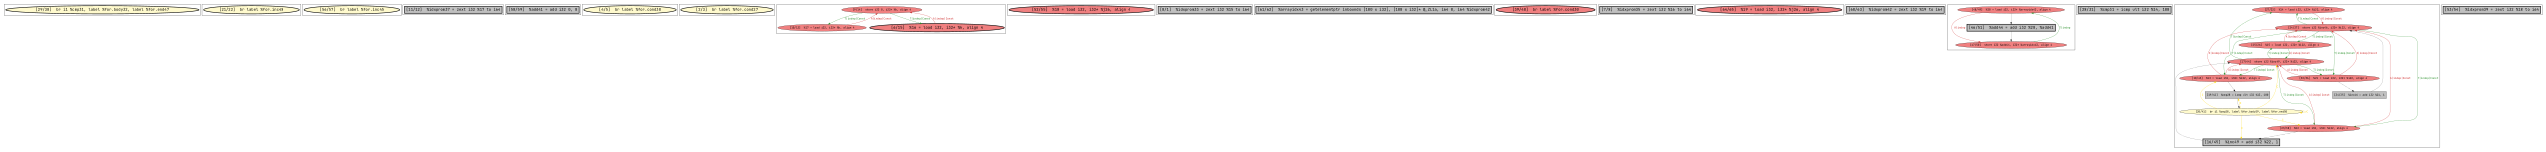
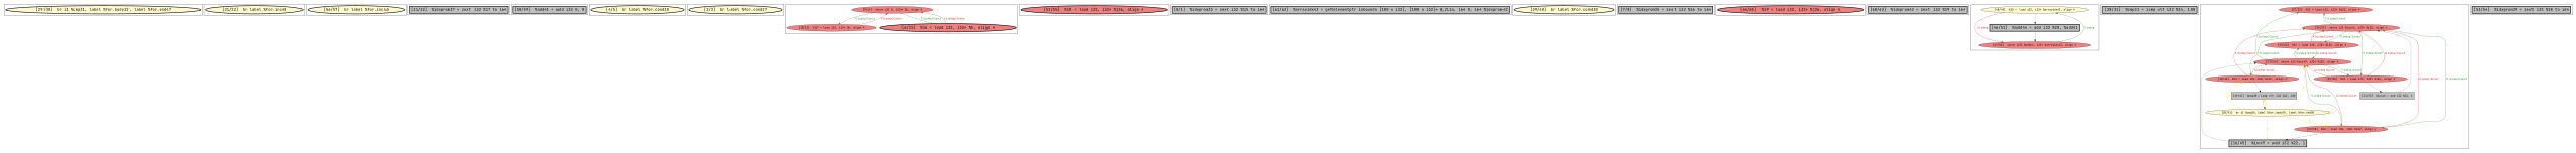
  digraph {
    fontname="JetBrains Mono"
    node [fillcolor=lightcoral fontname="JetBrains Mono" fontsize=20 penwidth=3.0 shape=ellipse style=filled]
    edge [color=forestgreen fontcolor=forestgreen fontname="JetBrains Mono" penwidth=1.0 style=solid]
    n1 [fillcolor=lemonchiffon label="[29/30]  br i1 %cmp31, label %for.body32, label %for.end47"]
    n2 [fillcolor=lemonchiffon label="[21/22]  br label %for.inc48"]
    n3 [fillcolor=lemonchiffon label="[56/57]  br label %for.inc45"]
    n4 [fillcolor=grey label="[11/12]  %idxprom37 = zext i32 %17 to i64" shape=rectangle]
    n5 [fillcolor=grey label="[58/59]  %add41 = add i32 0, 0" shape=rectangle]
    n6 [fillcolor=lemonchiffon label="[4/5]  br label %for.cond30"]
    n7 [fillcolor=lemonchiffon label="[2/3]  br label %for.cond27"]
    n8 [label="[9/14]  store i32 0, i32* %k, align 4" fontsize="" penwidth=""]
    n9 [label="[10/13]  %17 = load i32, i32* %k, align 4" fontsize="" penwidth=""]
    n10 [label="[6/15]  %16 = load i32, i32* %k, align 4"]
    n11 [label="[52/55]  %18 = load i32, i32* %j26, align 4"]
    n12 [fillcolor=grey label="[0/1]  %idxprom33 = zext i32 %15 to i64" shape=rectangle]
    n13 [fillcolor=grey label="[61/62]  %arrayidx43 = getelementptr inbounds [100 x i32], [100 x i32]* @_ZL1a, i64 0, i64 %idxprom42" shape=rectangle]
-   n14 [label="[39/40]  br label %for.cond30"]
+   n14 [fillcolor=lemonchiffon label="[39/40]  br label %for.cond30"]
    n15 [fillcolor=grey label="[7/8]  %idxprom35 = zext i32 %16 to i64" shape=rectangle]
    n16 [label="[64/65]  %19 = load i32, i32* %j26, align 4"]
    n17 [fillcolor=grey label="[60/63]  %idxprom42 = zext i32 %19 to i64" shape=rectangle]
-   n18 [label="[48/49]  %20 = load i32, i32* %arrayidx43, align 4" fontsize="" penwidth=""]
+   n18 [fillcolor=lemonchiffon label="[48/49]  %20 = load i32, i32* %arrayidx43, align 4" fontsize="" penwidth=""]
    n19 [label="[47/50]  store i32 %add44, i32* %arrayidx43, align 4" fontsize="" penwidth=""]
    n20 [fillcolor=grey label="[46/51]  %add44 = add i32 %20, %add41" shape=rectangle]
    n21 [fillcolor=grey label="[28/31]  %cmp31 = icmp ult i32 %14, 100" shape=rectangle]
    n22 [label="[27/32]  %14 = load i32, i32* %i22, align 4" fontsize="" penwidth=""]
    n23 [label="[17/44]  store i32 %inc49, i32* %i22, align 4" fontsize="" penwidth=""]
    n24 [label="[24/37]  store i32 %inc46, i32* %i22, align 4" fontsize="" penwidth=""]
    n25 [label="[18/43]  %13 = load i32, i32* %i22, align 4" fontsize="" penwidth=""]
    n26 [fillcolor=grey label="[19/42]  %cmp28 = icmp ult i32 %13, 100" shape=rectangle fontsize="" penwidth=""]
    n27 [label="[33/36]  %21 = load i32, i32* %i22, align 4" fontsize="" penwidth=""]
    n28 [fillcolor=grey label="[34/35]  %inc46 = add i32 %21, 1" shape=rectangle fontsize="" penwidth=""]
    n29 [fillcolor=lemonchiffon label="[20/41]  br i1 %cmp28, label %for.body29, label %for.end50" fontsize="" penwidth=""]
    n30 [label="[23/38]  %22 = load i32, i32* %i22, align 4" fontsize="" penwidth=""]
    n31 [fillcolor=grey label="[16/45]  %inc49 = add i32 %22, 1" shape=rectangle]
    n32 [label="[25/26]  %15 = load i32, i32* %i22, align 4" fontsize="" penwidth=""]
    n33 [fillcolor=grey label="[53/54]  %idxprom39 = zext i32 %18 to i64" shape=rectangle]
    subgraph cluster_1 {
      n1
    }
    subgraph cluster_2 {
      n2
    }
    subgraph cluster_3 {
      n3
    }
    subgraph cluster_4 {
      n4
    }
    subgraph cluster_5 {
      n5
    }
    subgraph cluster_6 {
      n6
    }
    subgraph cluster_7 {
      n7
    }
    subgraph cluster_8 {
      n8
      n9
      n10
    }
    subgraph cluster_9 {
      n11
    }
    subgraph cluster_10 {
      n12
    }
    subgraph cluster_11 {
      n13
    }
    subgraph cluster_12 {
      n14
    }
    subgraph cluster_13 {
      n15
    }
    subgraph cluster_14 {
      n16
    }
    subgraph cluster_15 {
      n17
    }
    subgraph cluster_16 {
      n18
      n19
      n20
    }
    subgraph cluster_17 {
      n21
    }
    subgraph cluster_18 {
      n22
      n23
      n24
      n25
      n26
      n27
      n28
      n29
      n30
      n31
      n32
    }
    subgraph cluster_19 {
      n33
    }
    n8 -> n9 [label="T|indep|Const"]
    n8 -> n10 [label="T|indep|Const"]
    n9 -> n8 [color=firebrick3 fontcolor=firebrick3 label="A|indep|Const"]
    n10 -> n8 [color=firebrick3 fontcolor=firebrick3 label="A|indep|Const"]
    n18 -> n19 [color=firebrick3 fontcolor=firebrick3 label="A|indep"]
    n18 -> n20 [color=black fontcolor=black penwidth=0.5]
    n19 -> n18 [label="T|indep"]
    n20 -> n19 [color=black fontcolor=black penwidth=0.5]
-   n22 -> n24 [color=firebrick3 fontcolor=firebrick3 label="A|indep|Const"]
    n23 -> n22 [label="T|indep|Const"]
-   n23 -> n25 [label="T|indep|Const"]
    n23 -> n27 [label="T|indep|Const"]
    n23 -> n30 [label="T|indep|Const"]
    n23 -> n32 [label="T|indep|Const"]
    n24 -> n22 [label="T|indep|Const"]
    n24 -> n25 [label="T|indep|Const"]
    n24 -> n27 [label="T|indep|Const"]
    n24 -> n30 [label="T|indep|Const"]
    n24 -> n32 [label="T|indep|Const"]
    n25 -> n23 [color=firebrick3 fontcolor=firebrick3 label="A|indep|Const"]
    n25 -> n24 [color=firebrick3 fontcolor=firebrick3 label="A|indep|Const"]
    n25 -> n26 [color=black fontcolor=black penwidth=0.5]
    n26 -> n29 [color=black fontcolor=black penwidth=0.5]
    n27 -> n23 [color=firebrick3 fontcolor=firebrick3 label="A|indep|Const"]
    n27 -> n24 [color=firebrick3 fontcolor=firebrick3 label="A|indep|Const"]
    n27 -> n28 [color=black fontcolor=black penwidth=0.5]
    n28 -> n24 [color=black fontcolor=black penwidth=0.5]
    n29 -> n23 [color=gold fontcolor=gold label=C]
    n29 -> n25 [color=gold fontcolor=gold label=C]
    n29 -> n26 [color=gold fontcolor=gold label=C]
    n29 -> n29 [color=gold fontcolor=gold label=C]
    n29 -> n30 [color=gold fontcolor=gold label=C]
    n29 -> n31 [color=gold fontcolor=gold label=C]
    n30 -> n23 [color=firebrick3 fontcolor=firebrick3 label="A|indep|Const"]
    n30 -> n24 [color=firebrick3 fontcolor=firebrick3 label="A|indep|Const"]
    n30 -> n31 [color=black fontcolor=black penwidth=0.5]
    n31 -> n23 [color=black fontcolor=black penwidth=0.5]
    n32 -> n23 [fontcolor=firebrick3 label="A|indep|Const"]
    n32 -> n24 [color=firebrick3 fontcolor=firebrick3 label="A|indep|Const"]
  }
